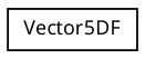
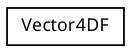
  digraph {
    rankdir=LR
    fontname="Noto Sans"
-   n1 [color=black fillcolor=white fontname="Noto Sans" fontsize=10 height=0.2 label=Vector5DF shape=record style=filled width=0.4]
+   n1 [color=black fillcolor=white fontname="Noto Sans" fontsize=10 height=0.2 label=Vector4DF shape=record style=filled width=0.4]
  }
